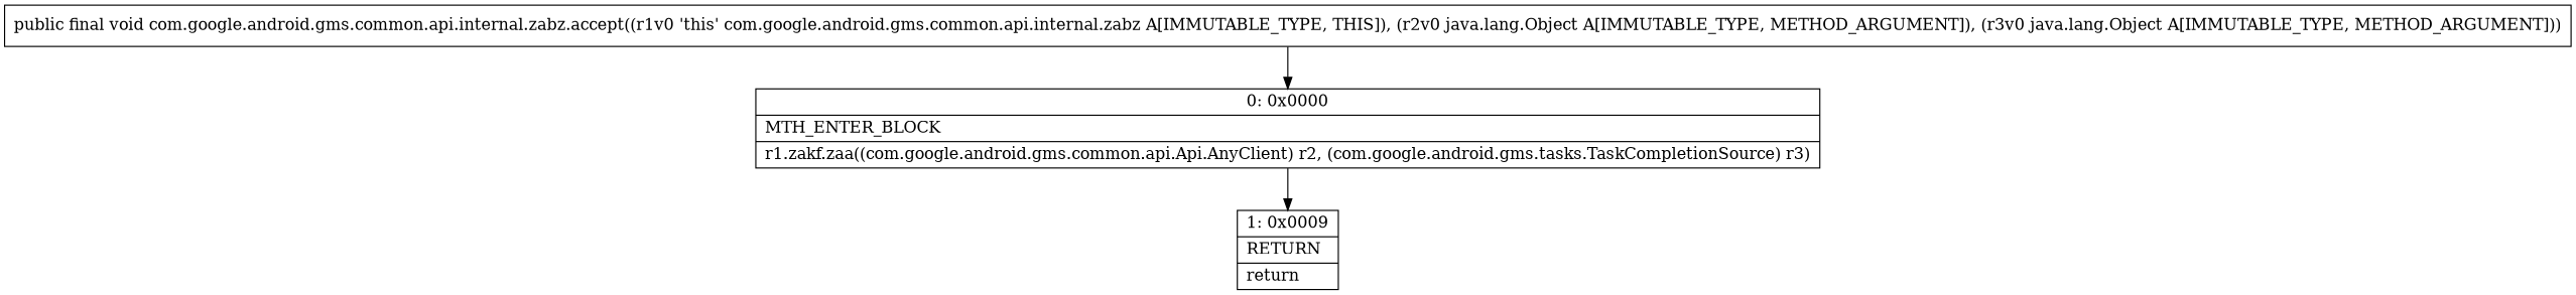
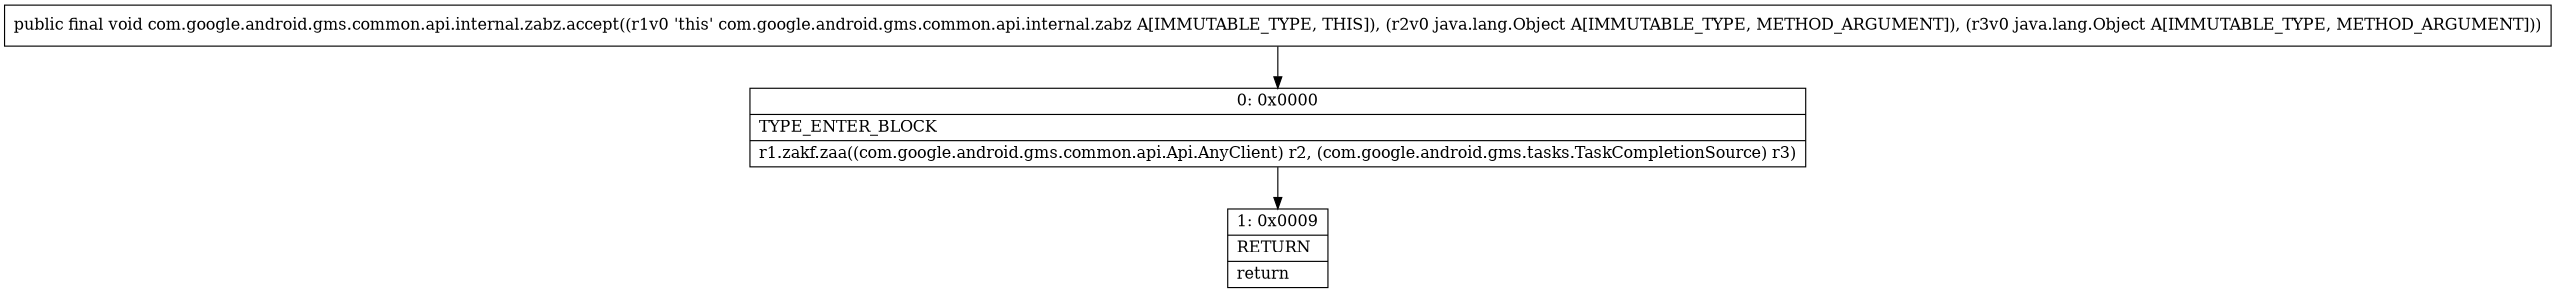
  digraph {
    node [shape=record]
-   n1 [label="{0\:\ 0x0000|MTH_ENTER_BLOCK\l|r1.zakf.zaa((com.google.android.gms.common.api.Api.AnyClient) r2, (com.google.android.gms.tasks.TaskCompletionSource) r3)\l}"]
+   n1 [label="{0\:\ 0x0000|TYPE_ENTER_BLOCK\l|r1.zakf.zaa((com.google.android.gms.common.api.Api.AnyClient) r2, (com.google.android.gms.tasks.TaskCompletionSource) r3)\l}"]
    n2 [label="{1\:\ 0x0009|RETURN\l|return\l}"]
    n3 [label="{public final void com.google.android.gms.common.api.internal.zabz.accept((r1v0 'this' com.google.android.gms.common.api.internal.zabz A[IMMUTABLE_TYPE, THIS]), (r2v0 java.lang.Object A[IMMUTABLE_TYPE, METHOD_ARGUMENT]), (r3v0 java.lang.Object A[IMMUTABLE_TYPE, METHOD_ARGUMENT])) }"]
    n1 -> n2
    n3 -> n1
  }
